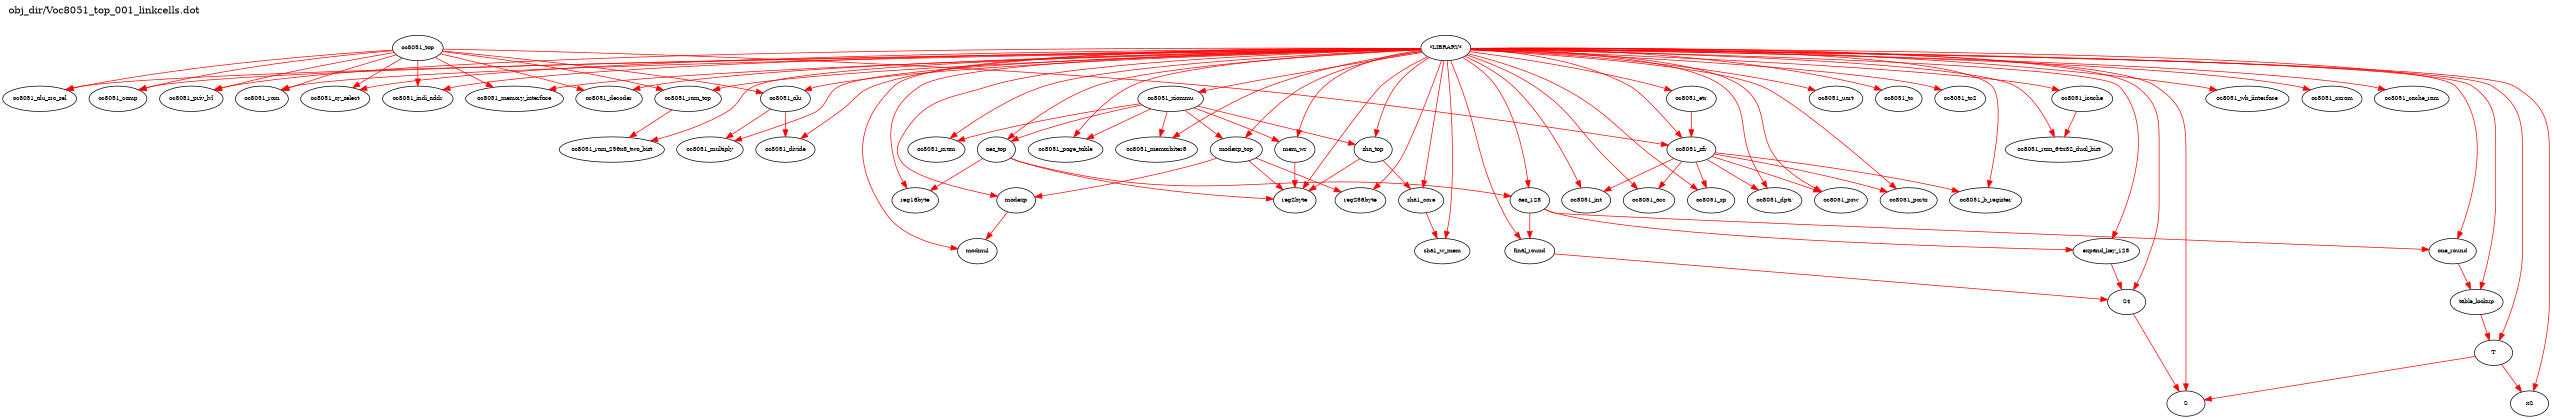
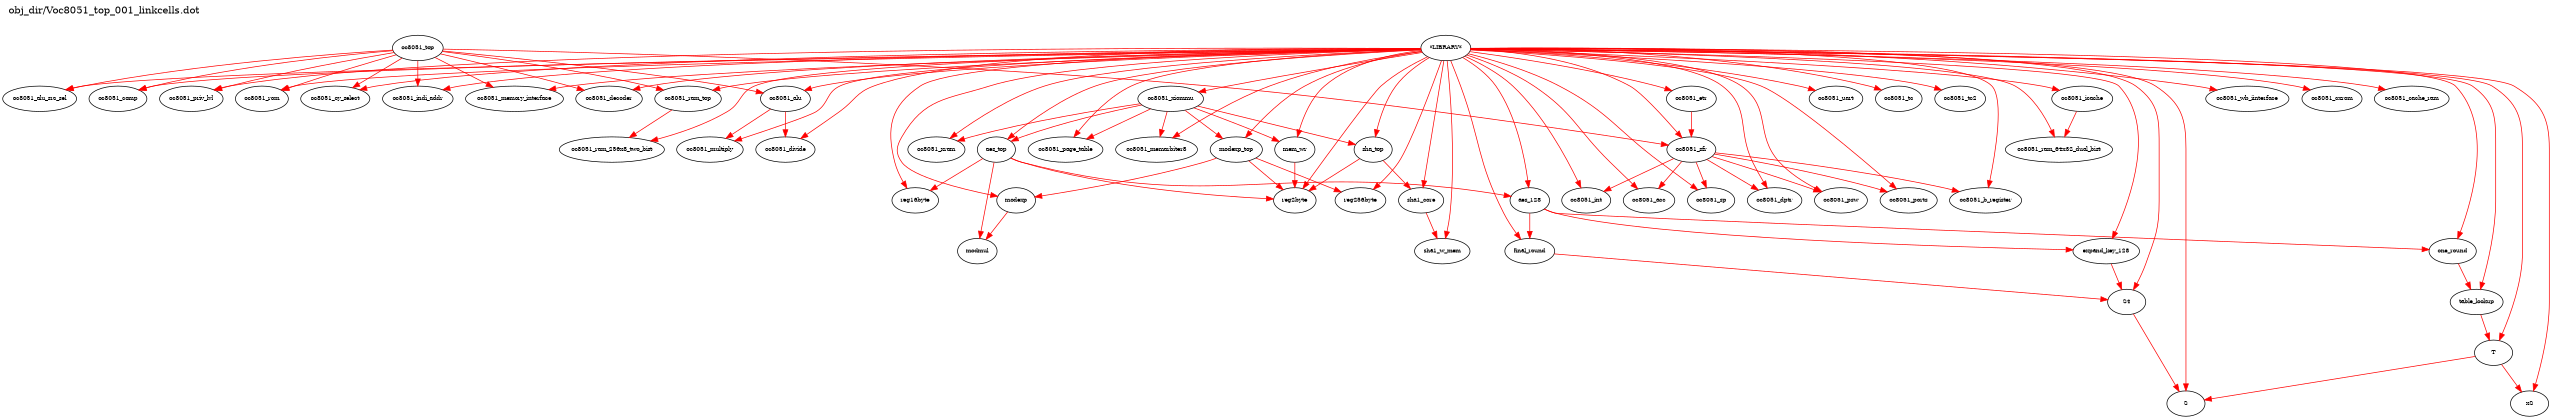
  digraph {
    label="obj_dir/Voc8051_top_001_linkcells.dot"
    labeljust=l
    labelloc=t
    rankdir=TB
    node [color=black fontsize=8]
    edge [color=red fontsize=8 weight=1]
    n1 [label=oc8051_top]
    n2 [label=oc8051_decoder]
    n3 [label=oc8051_alu]
    n4 [label=oc8051_ram_top]
    n5 [label=oc8051_alu_src_sel]
    n6 [label=oc8051_comp]
    n7 [label=oc8051_rom]
    n8 [label=oc8051_cy_select]
    n9 [label=oc8051_indi_addr]
    n10 [label=oc8051_memory_interface]
    n11 [label=oc8051_sfr]
    n12 [label=oc8051_priv_lvl]
    n13 [label=oc8051_multiply]
    n14 [label=oc8051_divide]
    n15 [label=oc8051_ram_256x8_two_bist]
    n16 [label=oc8051_acc]
    n17 [label=oc8051_sp]
    n18 [label=oc8051_dptr]
    n19 [label=oc8051_psw]
    n20 [label=oc8051_ports]
    n21 [label=oc8051_b_register]
    n22 [label=oc8051_int]
    n23 [label=oc8051_etr]
    n24 [label="*LIBRARY*"]
    n25 [label=oc8051_xram]
    n26 [label=oc8051_uart]
    n27 [label=oc8051_tc]
    n28 [label=oc8051_tc2]
    n29 [label=oc8051_icache]
    n30 [label=oc8051_ram_64x32_dual_bist]
    n31 [label=oc8051_wb_iinterface]
    n32 [label=oc8051_cxrom]
    n33 [label=oc8051_cache_ram]
    n34 [label=oc8051_page_table]
    n35 [label=aes_128]
    n36 [label=expand_key_128]
    n37 [label=one_round]
    n38 [label=final_round]
    n39 [label=S4]
    n40 [label=table_lookup]
    n41 [label=T]
    n42 [label=S]
    n43 [label=xS]
    n44 [label=reg2byte]
    n45 [label=reg16byte]
    n46 [label=reg256byte]
    n47 [label=aes_top]
    n48 [label=oc8051_memarbiter8]
    n49 [label=oc8051_xiommu]
    n50 [label=sha_top]
    n51 [label=modexp_top]
    n52 [label=mem_wr]
    n53 [label=sha1_core]
    n54 [label=sha1_w_mem]
    n55 [label=modmul]
    n56 [label=modexp]
    n1 -> n2
    n1 -> n3
    n1 -> n4
    n1 -> n5
    n1 -> n6
    n1 -> n7
    n1 -> n8
    n1 -> n9
    n1 -> n10
    n1 -> n11
    n1 -> n12
    n3 -> n13
    n3 -> n14
    n4 -> n15
    n11 -> n16
    n11 -> n17
    n11 -> n18
    n11 -> n19
    n11 -> n20
    n11 -> n21
    n11 -> n22
    n23 -> n11
    n24 -> n2
    n24 -> n3
    n24 -> n4
    n24 -> n5
    n24 -> n6
    n24 -> n7
    n24 -> n8
    n24 -> n9
    n24 -> n10
    n24 -> n11
    n24 -> n12
    n24 -> n13
    n24 -> n14
    n24 -> n15
    n24 -> n16
    n24 -> n17
    n24 -> n18
    n24 -> n19
    n24 -> n20
    n24 -> n21
    n24 -> n22
    n24 -> n23
    n24 -> n25
    n24 -> n26
    n24 -> n27
    n24 -> n28
    n24 -> n29
    n24 -> n30
    n24 -> n31
    n24 -> n32
    n24 -> n33
    n24 -> n34
    n24 -> n35
    n24 -> n36
    n24 -> n37
    n24 -> n38
    n24 -> n39
    n24 -> n40
    n24 -> n41
    n24 -> n42
    n24 -> n43
    n24 -> n44
    n24 -> n45
    n24 -> n46
    n24 -> n47
    n24 -> n48
    n24 -> n49
    n24 -> n50
    n24 -> n51
    n24 -> n52
    n24 -> n53
    n24 -> n54
-   n24 -> n55
+   n47 -> n55
    n24 -> n56
    n29 -> n30
    n35 -> n36
    n35 -> n37
    n35 -> n38
    n36 -> n39
    n37 -> n40
    n38 -> n39
    n39 -> n42
    n40 -> n41
    n41 -> n42
    n41 -> n43
    n47 -> n35
    n47 -> n44
    n47 -> n45
    n49 -> n25
    n49 -> n34
    n49 -> n47
    n49 -> n48
    n49 -> n50
    n49 -> n51
    n49 -> n52
    n50 -> n44
    n50 -> n53
    n51 -> n44
    n51 -> n46
    n51 -> n56
    n52 -> n44
    n53 -> n54
    n56 -> n55
  }
